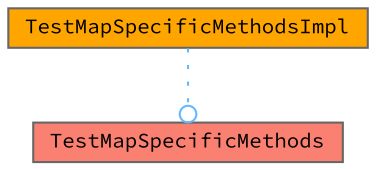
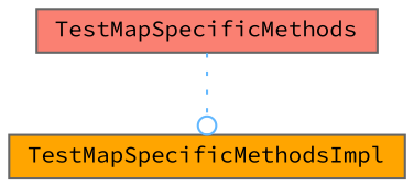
  digraph {
    rankdir=TB
    fontname="Source Code Pro"
    node [fontname="Source Code Pro" fontsize=10 shape=box style=filled]
    n1 [color=gray40 fillcolor=salmon fontcolor=black height=0.2 label=TestMapSpecificMethods width=0.4]
    n2 [color=grey40 fillcolor=orange height=0.2 label=TestMapSpecificMethodsImpl width=0.4]
-   n2 -> n1 [color=steelblue1 fontname="Source Code Pro" fontsize=10 labelfontname=Helvetica labelfontsize=10 style=dotted arrowhead=odot]
+   n1 -> n2 [color=steelblue1 fontname="Source Code Pro" fontsize=10 labelfontname=Helvetica labelfontsize=10 style=dotted arrowhead=odot]
  }
